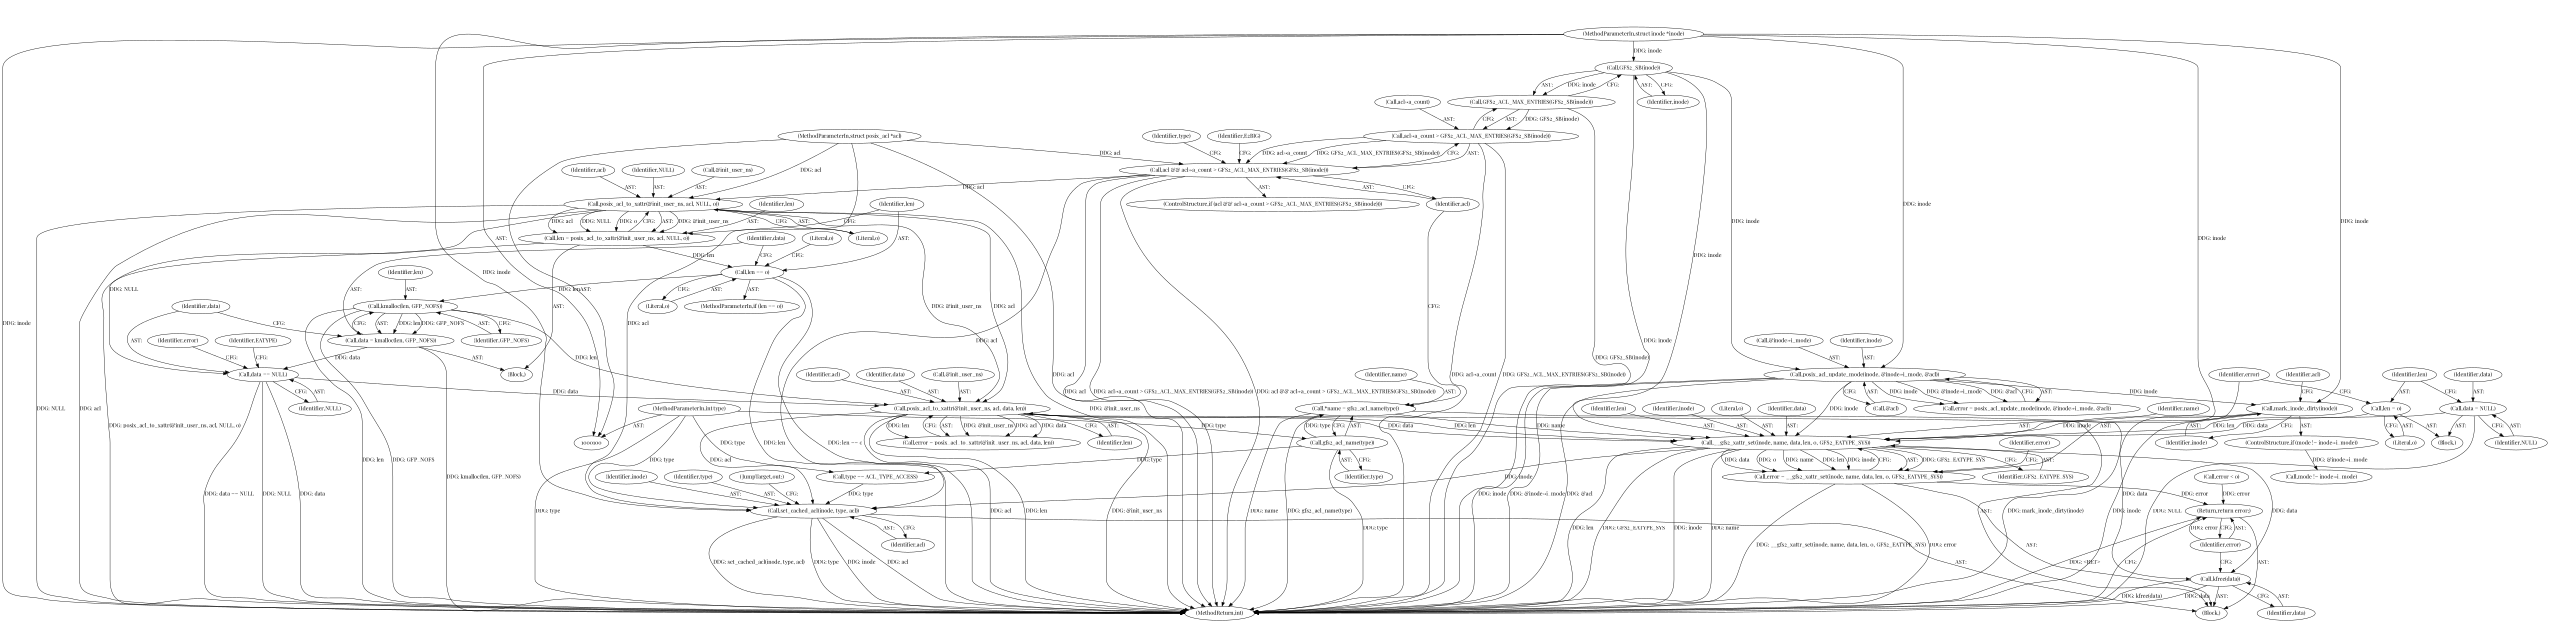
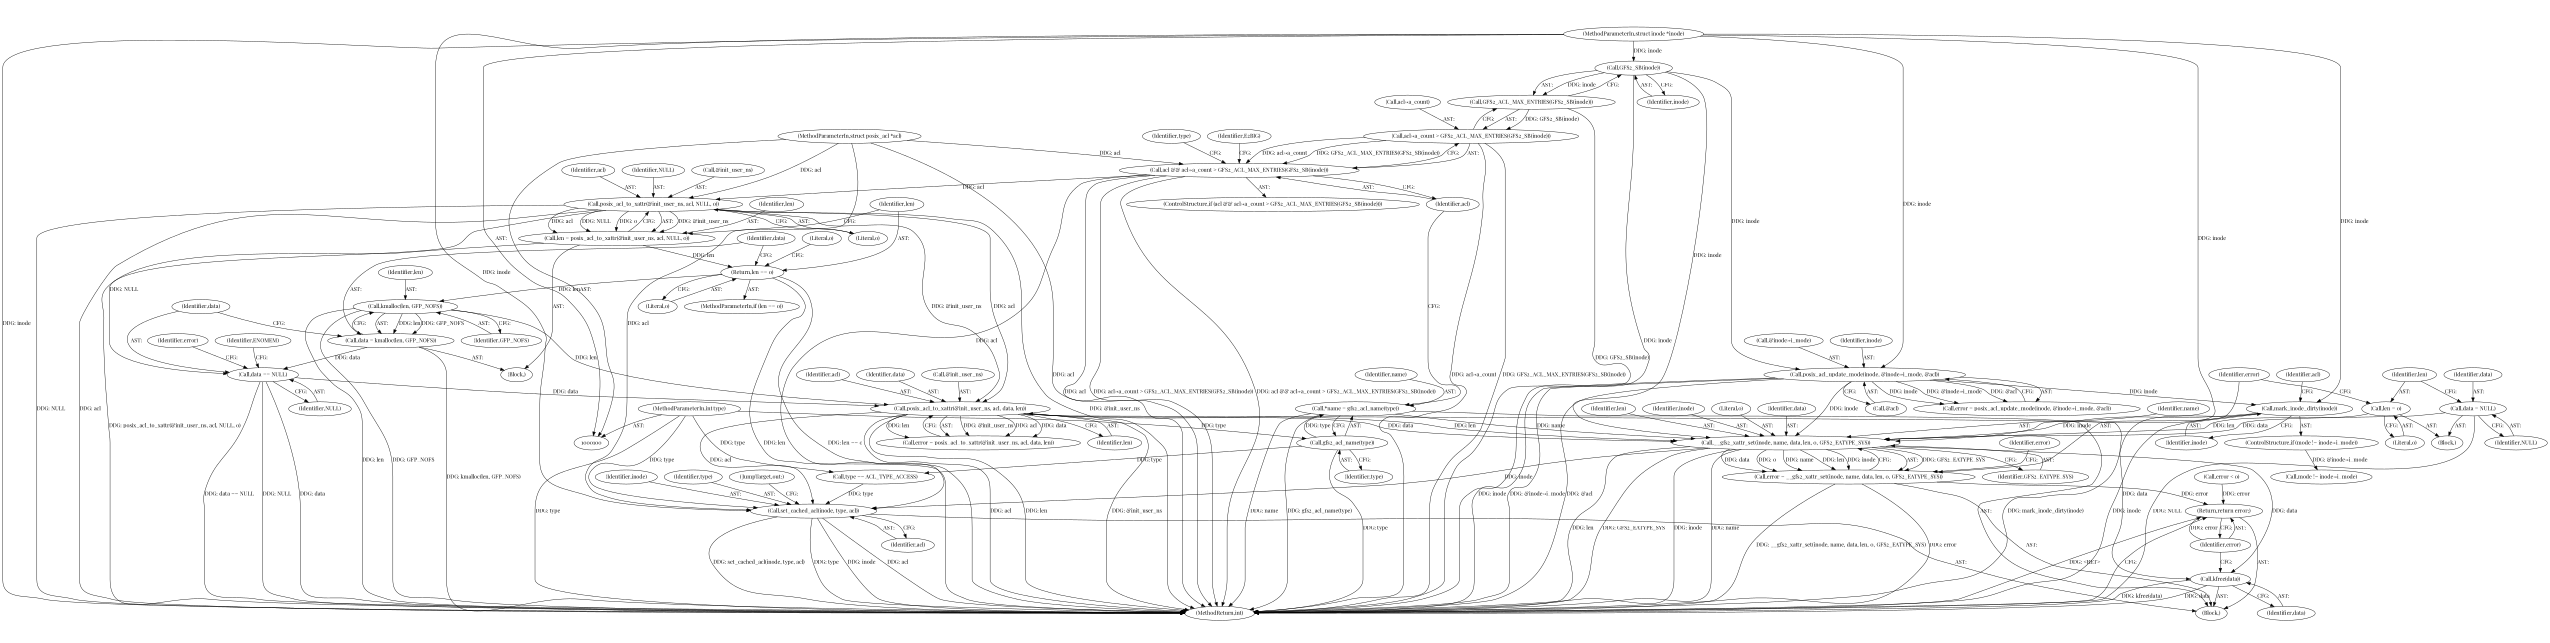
  digraph {
    fontname="Playfair Display"
    node [fontname="Playfair Display"]
    edge [fontname="Playfair Display"]
    n1 [label="(Call,__gfs2_xattr_set(inode, name, data, len, 0, GFS2_EATYPE_SYS))"]
    n2 [label="(Call,error = __gfs2_xattr_set(inode, name, data, len, 0, GFS2_EATYPE_SYS))"]
    n3 [label="(Call,set_cached_acl(inode, type, acl))"]
    n4 [label="(Call,kfree(data))"]
    n5 [label="(MethodReturn,int)"]
    n6 [label="(Identifier,GFS2_EATYPE_SYS)"]
    n7 [label="(Block,)"]
    n8 [label="(Return,return error;)"]
    n9 [label="(Identifier,acl)"]
    n10 [label="(Identifier,data)"]
    n11 [label="(Call,posix_acl_update_mode(inode, &inode->i_mode, &acl))"]
    n12 [label="(Call,mark_inode_dirty(inode))"]
    n13 [label="(Call,error = posix_acl_update_mode(inode, &inode->i_mode, &acl))"]
    n14 [label="(Call,&acl)"]
    n15 [label="(Identifier,inode)"]
    n16 [label="(ControlStructure,if (mode != inode->i_mode))"]
    n17 [label="(Call,mode != inode->i_mode)"]
    n18 [label="(Call,GFS2_SB(inode))"]
    n19 [label="(Call,GFS2_ACL_MAX_ENTRIES(GFS2_SB(inode)))"]
    n20 [label="(Identifier,inode)"]
    n21 [label="(Call,acl->a_count > GFS2_ACL_MAX_ENTRIES(GFS2_SB(inode)))"]
    n22 [label="(MethodParameterIn,struct inode *inode)"]
    1000100
    n24 [label="(Call,*name = gfs2_acl_name(type))"]
    n25 [label="(Call,gfs2_acl_name(type))"]
    n26 [label="(Call,type == ACL_TYPE_ACCESS)"]
    n27 [label="(Identifier,type)"]
    n28 [label="(MethodParameterIn,int type)"]
    n29 [label="(Call,posix_acl_to_xattr(&init_user_ns, acl, data, len))"]
    n30 [label="(Call,error = posix_acl_to_xattr(&init_user_ns, acl, data, len))"]
    n31 [label="(Identifier,len)"]
    n32 [label="(Call,posix_acl_to_xattr(&init_user_ns, acl, NULL, 0))"]
    n33 [label="(Call,data == NULL)"]
    n34 [label="(Call,len = posix_acl_to_xattr(&init_user_ns, acl, NULL, 0))"]
    n35 [label="(Literal,0)"]
    n36 [label="(Identifier,NULL)"]
    n37 [label="(Block,)"]
-   n38 [label="(Call,len == 0)"]
+   n38 [label="(Return,len == 0)"]
    n39 [label="(Call,acl && acl->a_count > GFS2_ACL_MAX_ENTRIES(GFS2_SB(inode)))"]
    n40 [label="(Identifier,acl)"]
    n41 [label="(ControlStructure,if (acl && acl->a_count > GFS2_ACL_MAX_ENTRIES(GFS2_SB(inode))))"]
    n42 [label="(MethodParameterIn,struct posix_acl *acl)"]
    n43 [label="(Call,data = kmalloc(len, GFP_NOFS))"]
    n44 [label="(Call,kmalloc(len, GFP_NOFS))"]
    n45 [label="(Identifier,GFP_NOFS)"]
    n46 [label="(Literal,0)"]
    n47 [label="(MethodParameterIn,if (len == 0))"]
    n48 [label="(Call,data = NULL)"]
    n49 [label="(Identifier,NULL)"]
    n50 [label="(Block,)"]
    n51 [label="(Call,len = 0)"]
    n52 [label="(Literal,0)"]
    n53 [label="(Identifier,error)"]
    n54 [label="(Identifier,error)"]
    n55 [label="(Call,acl->a_count)"]
    n56 [label="(Call,error < 0)"]
    n57 [label="(Identifier,len)"]
    n58 [label="(Call,&init_user_ns)"]
-   n59 [label="(Identifier,EATYPE)"]
+   n59 [label="(Identifier,ENOMEM)"]
    n60 [label="(Identifier,type)"]
    n61 [label="(Literal,0)"]
    n62 [label="(Identifier,E2BIG)"]
    n63 [label="(Identifier,data)"]
    n64 [label="(Identifier,len)"]
    n65 [label="(Identifier,inode)"]
    n66 [label="(Literal,0)"]
    n67 [label="(Call,&init_user_ns)"]
    n68 [label="(Identifier,len)"]
    n69 [label="(Identifier,inode)"]
    n70 [label="(Identifier,acl)"]
    n71 [label="(Identifier,inode)"]
    n72 [label="(Identifier,name)"]
    n73 [label="(Call,&inode->i_mode)"]
    n74 [label="(Identifier,acl)"]
    n75 [label="(Identifier,data)"]
    n76 [label="(Identifier,error)"]
    n77 [label="(Identifier,data)"]
    n78 [label="(Identifier,data)"]
    n79 [label="(Identifier,error)"]
    n80 [label="(Identifier,len)"]
    n81 [label="(Identifier,type)"]
    n82 [label="(Identifier,acl)"]
    n83 [label="(Identifier,data)"]
    n84 [label="(JumpTarget,out:)"]
    n85 [label="(Identifier,name)"]
    n86 [label="(Identifier,NULL)"]
    n87 [label="(Identifier,len)"]
    n1 -> n2 [label="AST: "]
    n1 -> n2 [label="DDG: GFS2_EATYPE_SYS"]
    n1 -> n2 [label="DDG: data"]
    n1 -> n2 [label="DDG: 0"]
    n1 -> n2 [label="DDG: name"]
    n1 -> n2 [label="DDG: len"]
    n1 -> n2 [label="DDG: inode"]
    n1 -> n3 [label="DDG: inode"]
    n1 -> n4 [label="DDG: data"]
    n1 -> n5 [label="DDG: len"]
    n1 -> n5 [label="DDG: GFS2_EATYPE_SYS"]
    n1 -> n5 [label="DDG: inode"]
    n1 -> n5 [label="DDG: name"]
    n1 -> n6 [label="CFG: "]
    n2 -> n1 [label="CFG: "]
    n2 -> n5 [label="DDG: error"]
    n2 -> n5 [label="DDG: __gfs2_xattr_set(inode, name, data, len, 0, GFS2_EATYPE_SYS)"]
    n2 -> n7 [label="AST: "]
    n2 -> n8 [label="DDG: error"]
    n3 -> n5 [label="DDG: set_cached_acl(inode, type, acl)"]
    n3 -> n5 [label="DDG: type"]
    n3 -> n5 [label="DDG: inode"]
    n3 -> n5 [label="DDG: acl"]
    n3 -> n7 [label="AST: "]
    n3 -> n9 [label="CFG: "]
    n4 -> n5 [label="DDG: kfree(data)"]
    n4 -> n5 [label="DDG: data"]
    n4 -> n7 [label="AST: "]
    n4 -> n10 [label="CFG: "]
    n5 -> n8 [label="CFG: "]
    n6 -> n1 [label="AST: "]
    n8 -> n5 [label="DDG: <RET>"]
    n8 -> n7 [label="AST: "]
    n8 -> n53 [label="CFG: "]
    n9 -> n3 [label="AST: "]
    n10 -> n4 [label="AST: "]
    n11 -> n1 [label="DDG: inode"]
    n11 -> n5 [label="DDG: &inode->i_mode"]
    n11 -> n5 [label="DDG: inode"]
    n11 -> n5 [label="DDG: &acl"]
    n11 -> n12 [label="DDG: inode"]
    n11 -> n13 [label="AST: "]
    n11 -> n13 [label="DDG: inode"]
    n11 -> n13 [label="DDG: &inode->i_mode"]
    n11 -> n13 [label="DDG: &acl"]
    n11 -> n14 [label="CFG: "]
    n12 -> n1 [label="DDG: inode"]
    n12 -> n5 [label="DDG: mark_inode_dirty(inode)"]
    n12 -> n5 [label="DDG: inode"]
    n12 -> n15 [label="CFG: "]
    n12 -> n16 [label="AST: "]
    n13 -> n11 [label="CFG: "]
    n14 -> n11 [label="AST: "]
    n15 -> n12 [label="AST: "]
    n16 -> n17 [label="DDG: &inode->i_mode"]
    n18 -> n1 [label="DDG: inode"]
    n18 -> n5 [label="DDG: inode"]
    n18 -> n11 [label="DDG: inode"]
    n18 -> n19 [label="AST: "]
    n18 -> n19 [label="DDG: inode"]
    n18 -> n20 [label="CFG: "]
    n19 -> n5 [label="DDG: GFS2_SB(inode)"]
    n19 -> n18 [label="CFG: "]
    n19 -> n21 [label="AST: "]
    n19 -> n21 [label="DDG: GFS2_SB(inode)"]
    n20 -> n18 [label="AST: "]
    n21 -> n5 [label="DDG: acl->a_count"]
    n21 -> n5 [label="DDG: GFS2_ACL_MAX_ENTRIES(GFS2_SB(inode))"]
    n21 -> n19 [label="CFG: "]
    n21 -> n39 [label="AST: "]
    n21 -> n39 [label="DDG: acl->a_count"]
    n21 -> n39 [label="DDG: GFS2_ACL_MAX_ENTRIES(GFS2_SB(inode))"]
    n22 -> n1 [label="DDG: inode"]
    n22 -> n3 [label="DDG: inode"]
    n22 -> n5 [label="DDG: inode"]
    n22 -> n11 [label="DDG: inode"]
    n22 -> n12 [label="DDG: inode"]
    n22 -> n18 [label="DDG: inode"]
    n22 -> 1000100 [label="AST: "]
    n24 -> n1 [label="DDG: name"]
    n24 -> n5 [label="DDG: name"]
    n24 -> n5 [label="DDG: gfs2_acl_name(type)"]
    n24 -> n7 [label="AST: "]
    n24 -> n25 [label="CFG: "]
    n25 -> n5 [label="DDG: type"]
    n25 -> n24 [label="AST: "]
    n25 -> n24 [label="DDG: type"]
    n25 -> n26 [label="DDG: type"]
    n25 -> n27 [label="CFG: "]
    n26 -> n3 [label="DDG: type"]
    n27 -> n25 [label="AST: "]
    n28 -> n3 [label="DDG: type"]
    n28 -> n5 [label="DDG: type"]
    n28 -> 1000100 [label="AST: "]
    n28 -> n25 [label="DDG: type"]
    n28 -> n26 [label="DDG: type"]
    n29 -> n1 [label="DDG: data"]
    n29 -> n1 [label="DDG: len"]
    n29 -> n3 [label="DDG: acl"]
    n29 -> n4 [label="DDG: data"]
    n29 -> n5 [label="DDG: len"]
    n29 -> n5 [label="DDG: &init_user_ns"]
    n29 -> n5 [label="DDG: acl"]
    n29 -> n30 [label="AST: "]
    n29 -> n30 [label="DDG: &init_user_ns"]
    n29 -> n30 [label="DDG: acl"]
    n29 -> n30 [label="DDG: data"]
    n29 -> n30 [label="DDG: len"]
    n29 -> n31 [label="CFG: "]
    n30 -> n29 [label="CFG: "]
    n31 -> n29 [label="AST: "]
    n32 -> n5 [label="DDG: NULL"]
    n32 -> n5 [label="DDG: acl"]
    n32 -> n5 [label="DDG: &init_user_ns"]
    n32 -> n29 [label="DDG: &init_user_ns"]
    n32 -> n29 [label="DDG: acl"]
    n32 -> n33 [label="DDG: NULL"]
    n32 -> n34 [label="AST: "]
    n32 -> n34 [label="DDG: &init_user_ns"]
    n32 -> n34 [label="DDG: acl"]
    n32 -> n34 [label="DDG: NULL"]
    n32 -> n34 [label="DDG: 0"]
    n32 -> n35 [label="CFG: "]
    n33 -> n5 [label="DDG: data == NULL"]
    n33 -> n5 [label="DDG: NULL"]
    n33 -> n5 [label="DDG: data"]
    n33 -> n29 [label="DDG: data"]
    n33 -> n36 [label="CFG: "]
    n34 -> n5 [label="DDG: posix_acl_to_xattr(&init_user_ns, acl, NULL, 0)"]
    n34 -> n32 [label="CFG: "]
    n34 -> n37 [label="AST: "]
    n34 -> n38 [label="DDG: len"]
    n35 -> n32 [label="AST: "]
    n36 -> n33 [label="AST: "]
    n38 -> n5 [label="DDG: len"]
    n38 -> n5 [label="DDG: len == 0"]
    n38 -> n44 [label="DDG: len"]
    n38 -> n46 [label="CFG: "]
    n38 -> n47 [label="AST: "]
    n39 -> n3 [label="DDG: acl"]
    n39 -> n5 [label="DDG: acl && acl->a_count > GFS2_ACL_MAX_ENTRIES(GFS2_SB(inode))"]
    n39 -> n5 [label="DDG: acl"]
    n39 -> n5 [label="DDG: acl->a_count > GFS2_ACL_MAX_ENTRIES(GFS2_SB(inode))"]
    n39 -> n21 [label="CFG: "]
    n39 -> n32 [label="DDG: acl"]
    n39 -> n40 [label="CFG: "]
    n39 -> n41 [label="AST: "]
    n40 -> n24 [label="CFG: "]
    n40 -> n39 [label="AST: "]
    n42 -> n3 [label="DDG: acl"]
    n42 -> n5 [label="DDG: acl"]
    n42 -> 1000100 [label="AST: "]
    n42 -> n32 [label="DDG: acl"]
    n42 -> n39 [label="DDG: acl"]
    n43 -> n5 [label="DDG: kmalloc(len, GFP_NOFS)"]
    n43 -> n33 [label="DDG: data"]
    n43 -> n37 [label="AST: "]
    n43 -> n44 [label="CFG: "]
    n44 -> n5 [label="DDG: len"]
    n44 -> n5 [label="DDG: GFP_NOFS"]
    n44 -> n29 [label="DDG: len"]
    n44 -> n43 [label="AST: "]
    n44 -> n43 [label="DDG: len"]
    n44 -> n43 [label="DDG: GFP_NOFS"]
    n44 -> n45 [label="CFG: "]
    n45 -> n44 [label="AST: "]
    n46 -> n38 [label="AST: "]
    n48 -> n1 [label="DDG: data"]
    n48 -> n5 [label="DDG: NULL"]
    n48 -> n49 [label="CFG: "]
    n48 -> n50 [label="AST: "]
    n49 -> n48 [label="AST: "]
    n51 -> n1 [label="DDG: len"]
    n51 -> n50 [label="AST: "]
    n51 -> n52 [label="CFG: "]
    n52 -> n51 [label="AST: "]
    n53 -> n4 [label="CFG: "]
    n53 -> n8 [label="AST: "]
    n53 -> n8 [label="DDG: error"]
    n54 -> n33 [label="CFG: "]
    n55 -> n21 [label="AST: "]
    n56 -> n8 [label="DDG: error"]
    n57 -> n48 [label="CFG: "]
    n57 -> n51 [label="AST: "]
    n58 -> n29 [label="AST: "]
    n59 -> n33 [label="CFG: "]
    n60 -> n39 [label="CFG: "]
    n61 -> n38 [label="CFG: "]
    n62 -> n39 [label="CFG: "]
    n63 -> n48 [label="AST: "]
    n64 -> n44 [label="AST: "]
    n65 -> n1 [label="AST: "]
    n66 -> n1 [label="AST: "]
    n67 -> n32 [label="AST: "]
    n68 -> n34 [label="CFG: "]
    n68 -> n38 [label="AST: "]
    n69 -> n3 [label="AST: "]
    n70 -> n12 [label="CFG: "]
    n71 -> n11 [label="AST: "]
    n72 -> n24 [label="AST: "]
    n73 -> n11 [label="AST: "]
    n74 -> n29 [label="AST: "]
    n75 -> n33 [label="AST: "]
    n75 -> n43 [label="CFG: "]
    n76 -> n2 [label="AST: "]
    n76 -> n51 [label="CFG: "]
    n77 -> n1 [label="AST: "]
    n78 -> n38 [label="CFG: "]
    n78 -> n43 [label="AST: "]
    n79 -> n2 [label="CFG: "]
    n80 -> n34 [label="AST: "]
    n81 -> n3 [label="AST: "]
    n82 -> n32 [label="AST: "]
    n83 -> n29 [label="AST: "]
    n84 -> n3 [label="CFG: "]
    n85 -> n1 [label="AST: "]
    n86 -> n32 [label="AST: "]
    n87 -> n1 [label="AST: "]
  }
